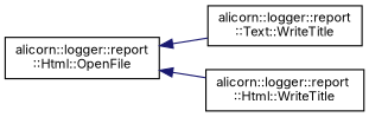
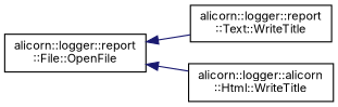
  digraph {
    fontname=Inter
    rankdir=LR
    node [color=black fillcolor=white fontname=Inter fontsize=10 shape=record style=filled]
    edge [color=midnightblue dir=back fontname=Inter fontsize=10 labelfontname=Verdana labelfontsize=10 style=solid]
-   n1 [height=0.2 label="alicorn::logger::report\l::Html::OpenFile" width=0.4]
+   n1 [height=0.2 label="alicorn::logger::report\l::File::OpenFile" width=0.4]
    n2 [height=0.2 label="alicorn::logger::report\l::Text::WriteTitle" width=0.4]
-   n3 [height=0.2 label="alicorn::logger::report\l::Html::WriteTitle" width=0.4]
+   n3 [height=0.2 label="alicorn::logger::alicorn\l::Html::WriteTitle" width=0.4]
    n1 -> n2
    n1 -> n3
  }
